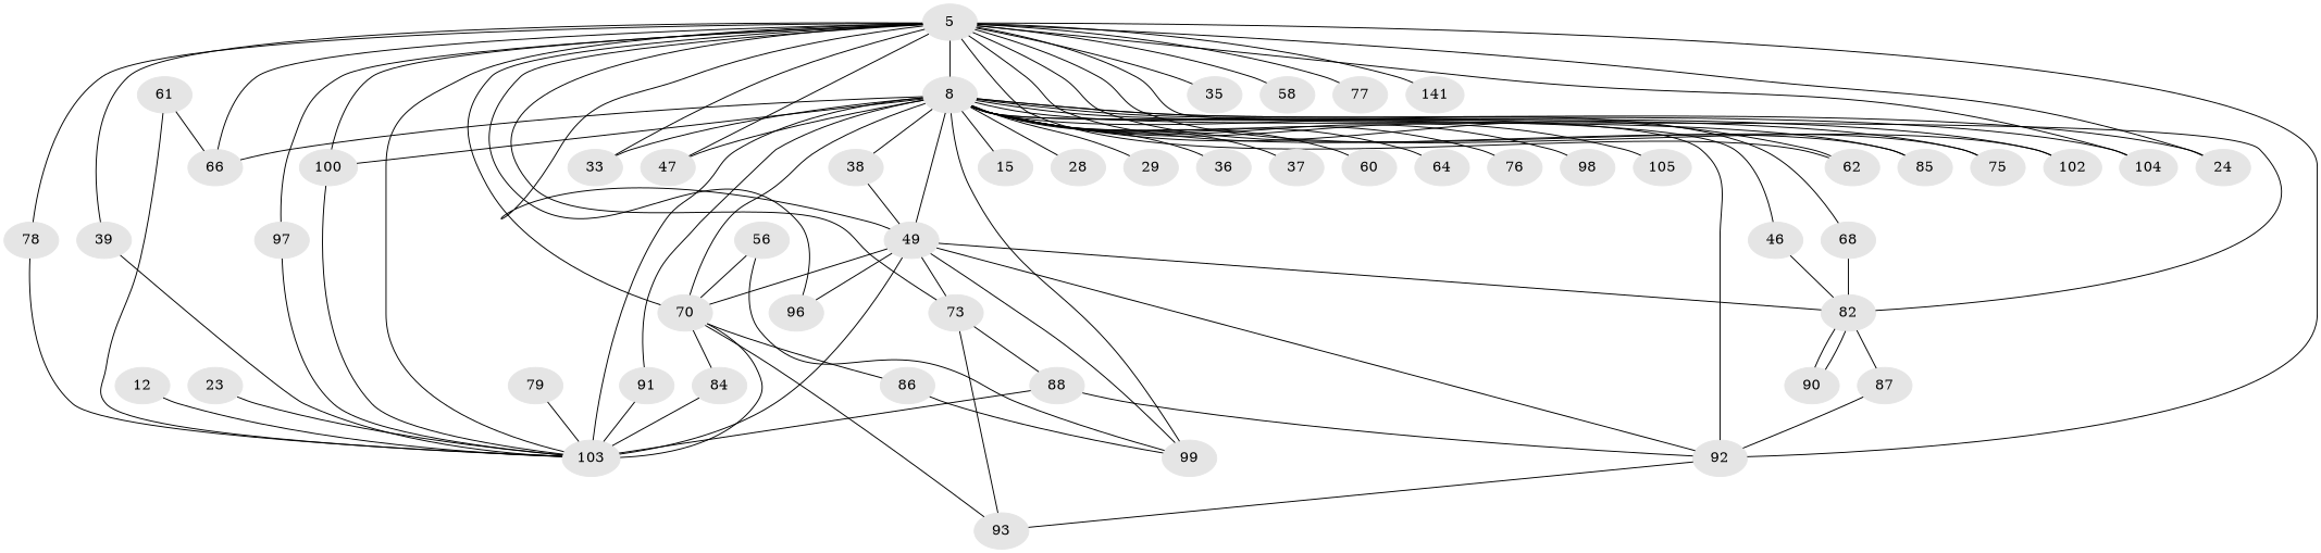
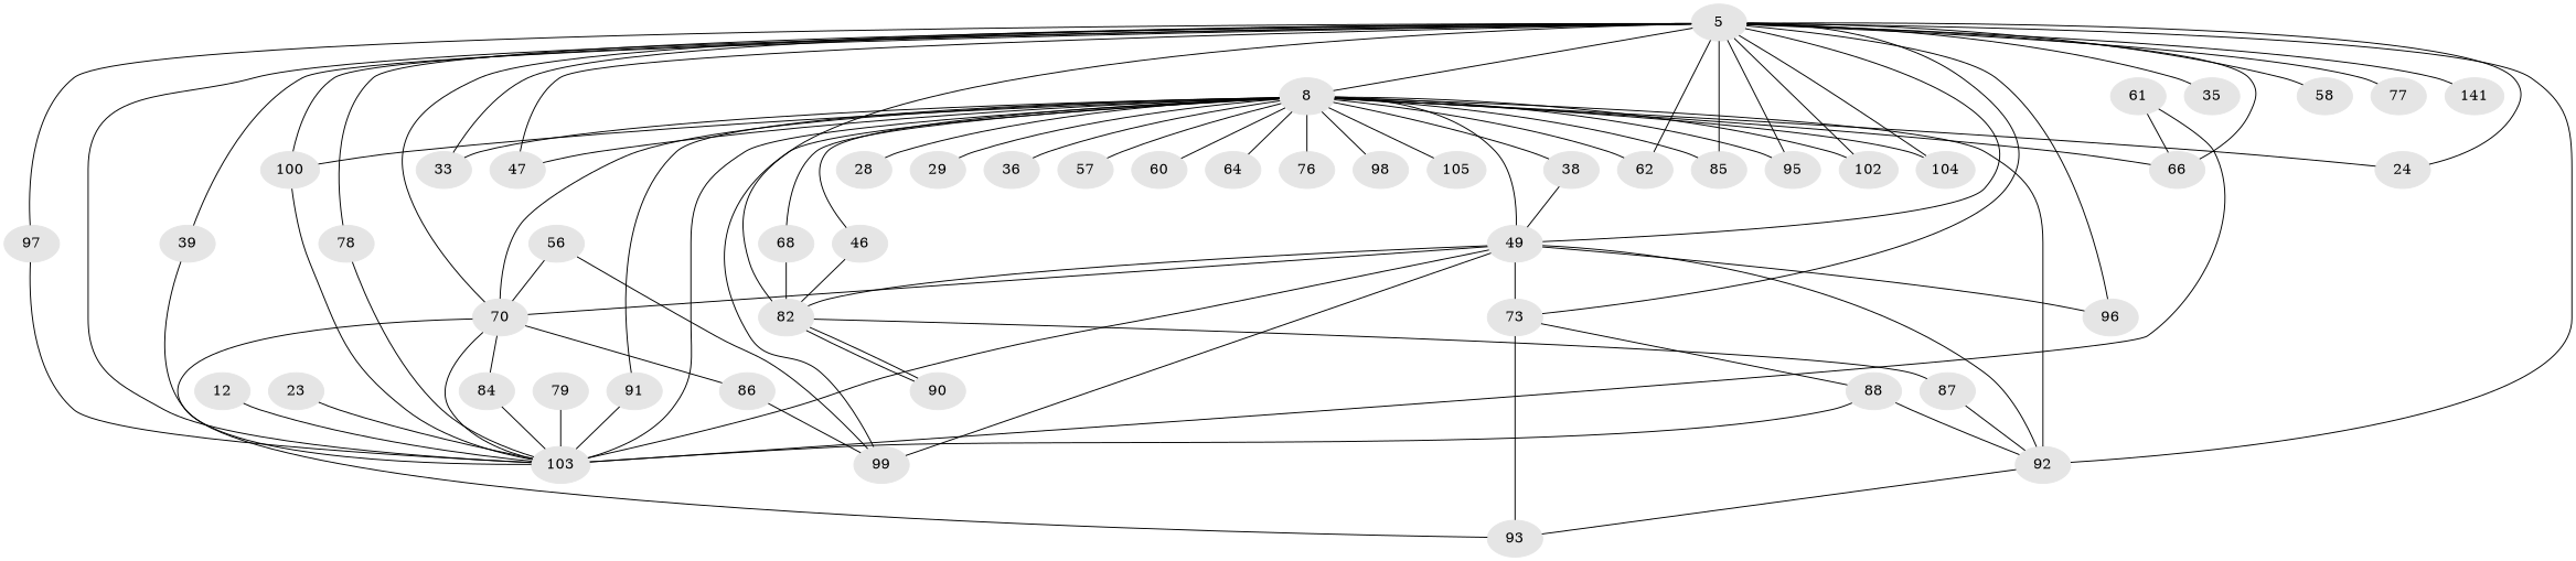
  graph {
    node [color=gray90 style=filled]
    5 [super="+4"]
    8 [super="+3+2"]
    24
    33
    35
    39
    47
    49 [super="+20+9"]
    58 [super="+34"]
    62
    66 [super="+18"]
    70 [super="+48+54+65+63"]
    73 [super="+37"]
    77
    78
    82 [super="+80+81"]
    85
    92 [super="+67+32+25"]
-   95 [super="+40" label=75]
+   95 [super="+40"]
    96 [super="+14"]
    97
    100 [super="+72+22+87"]
    n23 [label=141 super="+19"]
    102 [super="+44"]
    103 [super="+75+10"]
    104 [super="+83"]
-   15
    28
    29
    36
    38
    46
-   57 [label=37]
+   57
    60
    64
    68
    76 [super="+42"]
    91 [super="+59"]
    98
    99 [super="+17+94"]
    105
    84 [super="+74"]
    86
    93 [super="+71"]
    88 [super="+41"]
    n46 [label=87]
    90
    12
    23
    56
    61
    79
    5 -- 8 [weight=9]
    5 -- 24
    5 -- 33
    5 -- 35 [weight=2]
    5 -- 39
    5 -- 47
    5 -- 49 [weight=7]
    5 -- 58 [weight=4]
    5 -- 62
    5 -- 66 [weight=2]
    5 -- 70 [weight=2]
    5 -- 73
    5 -- 77
    5 -- 78
    5 -- 82 [weight=3]
    5 -- 85
    5 -- 92
    5 -- 95 [weight=2]
    5 -- 96
    5 -- 97
    5 -- 100 [weight=2]
    5 -- n23 [weight=3]
    5 -- 102
    5 -- 103 [weight=7]
    5 -- 104 [weight=3]
    8 -- 24
    8 -- 33
    8 -- 47
    8 -- 49 [weight=6]
    8 -- 62
    8 -- 66
    8 -- 70 [weight=4]
    8 -- 85
    8 -- 92 [weight=4]
    8 -- 95
    8 -- 100 [weight=3]
    8 -- 102 [weight=2]
    8 -- 103 [weight=7]
    8 -- 104 [weight=2]
-   8 -- 15 [weight=2]
    8 -- 28
    8 -- 29 [weight=2]
    8 -- 36 [weight=2]
    8 -- 38
    8 -- 46
    8 -- 57
    8 -- 60 [weight=2]
    8 -- 64 [weight=2]
    8 -- 68
    8 -- 76 [weight=3]
    8 -- 91
    8 -- 98
    8 -- 99 [weight=4]
    8 -- 105 [weight=2]
    39 -- 103
    49 -- 70 [weight=2]
    49 -- 73 [weight=2]
    49 -- 82
    49 -- 92
    49 -- 96
    49 -- 103 [weight=6]
    49 -- 99
    70 -- 103
    70 -- 84
    70 -- 86
    70 -- 93 [weight=2]
    73 -- 93 [weight=2]
    73 -- 88
    78 -- 103
    82 -- n46
    82 -- 90
    82 -- 90
    92 -- 93
    97 -- 103
    100 -- 103
    38 -- 49
    46 -- 82
    68 -- 82
    91 -- 103 [weight=2]
    84 -- 103 [weight=2]
    86 -- 99
    88 -- 92
    88 -- 103
    n46 -- 92
    12 -- 103 [weight=2]
    23 -- 103 [weight=2]
    56 -- 70
    56 -- 99
    61 -- 66
    61 -- 103
    79 -- 103 [weight=2]
  }
